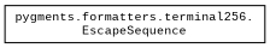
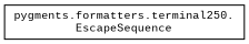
  digraph {
    rankdir=TB
    fontname="Liberation Mono"
-   n1 [color=black fillcolor=white fontname="Liberation Mono" fontsize=10 height=0.2 label="pygments.formatters.terminal256.\lEscapeSequence" shape=record style=filled width=0.4]
+   n1 [color=black fillcolor=white fontname="Liberation Mono" fontsize=10 height=0.2 label="pygments.formatters.terminal250.\lEscapeSequence" shape=record style=filled width=0.4]
  }
